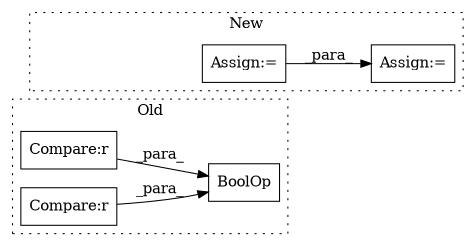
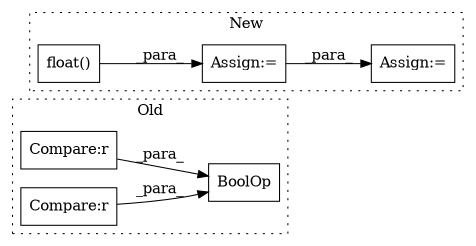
  digraph {
    rankdir=LR
    node [a=40 s=3367 shape=box]
    n1 [a=72 l=51 label=BoolOp]
    n2 [l=22 label="Compare:r"]
    n3 [l=24 label="Compare:r" s=3394]
+   n4 [a=75 l=17 label="float()" s=2526]
    n5 [a=68 l=4 label="Assign:=" s=2855]
    n6 [a=68 l=3 label="Assign:=" s=2819]
    subgraph cluster_1 {
      label=Old
      style=dotted
      n1
      n2
      n3
    }
    subgraph cluster_2 {
      label=New
      style=dotted
+     n4
      n5
      n6
    }
    n2 -> n1 [label=_para_]
    n3 -> n1 [label=_para_]
+   n4 -> n6 [label=_para_]
    n6 -> n5 [label=_para_]
  }
